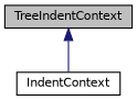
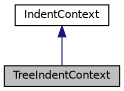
  digraph {
    node [color=black fontname=Helvetica fontsize=10 shape=record style=filled]
    n1 [fillcolor=grey75 fontcolor=black height=0.2 label=TreeIndentContext width=0.4]
    n2 [fillcolor=white height=0.2 label=IndentContext width=0.4]
-   n1 -> n2 [color=midnightblue dir=back fontname=Helvetica fontsize=10 labelfontname=Helvetica labelfontsize=10 style=solid]
+   n2 -> n1 [color=midnightblue dir=back fontname=Helvetica fontsize=10 labelfontname=Helvetica labelfontsize=10 style=solid]
  }
